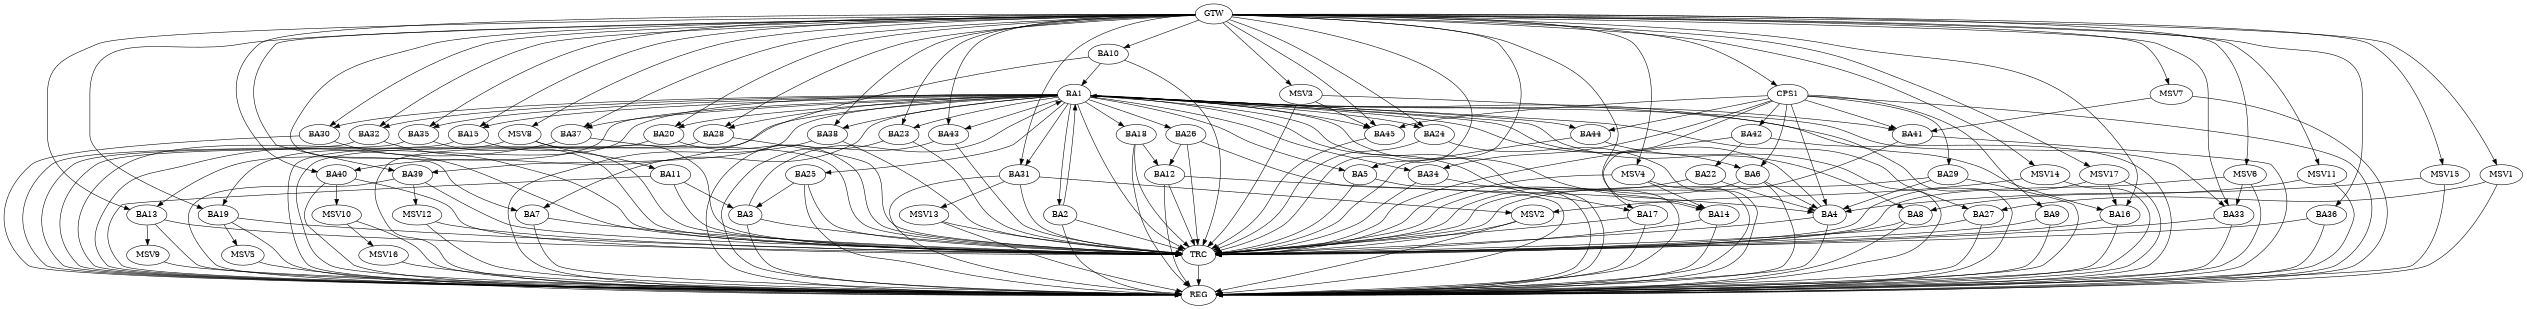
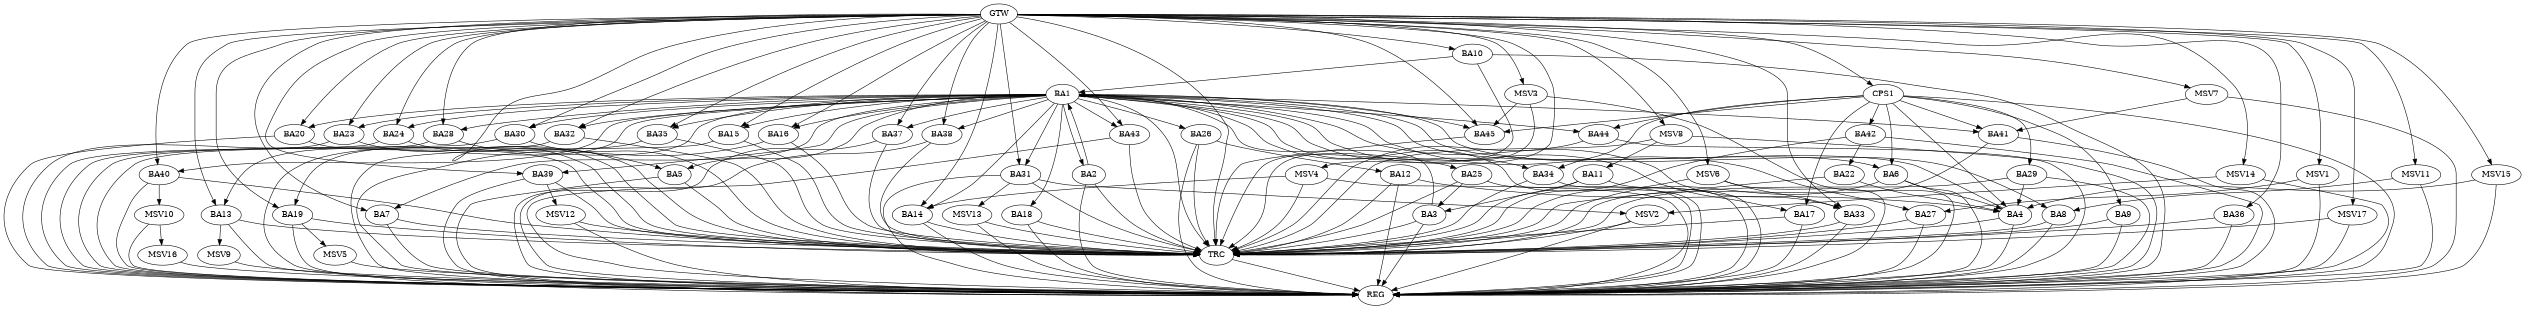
  strict digraph {
    n1 [label=BA1]
    n2 [label=BA2]
    n3 [label=BA5]
    n4 [label=BA6]
    n5 [label=BA7]
    n6 [label=BA8]
    n7 [label=BA13]
    n8 [label=BA14]
    n9 [label=BA15]
    n10 [label=BA16]
    n11 [label=BA17]
    n12 [label=BA18]
    n13 [label=BA19]
    n14 [label=BA20]
    n15 [label=BA23]
    n16 [label=BA24]
    n17 [label=BA26]
    n18 [label=BA27]
    n19 [label=BA28]
    n20 [label=BA30]
    n21 [label=BA31]
    n22 [label=BA32]
    n23 [label=BA33]
    n24 [label=BA34]
    n25 [label=BA35]
    n26 [label=BA37]
    n27 [label=BA38]
    n28 [label=BA39]
    n29 [label=BA40]
    n30 [label=BA41]
    n31 [label=BA43]
    n32 [label=BA44]
    n33 [label=BA45]
    n34 [label=REG]
    n35 [label=TRC]
    n36 [label=BA25]
    n37 [label=BA4]
    n38 [label=BA9]
    n39 [label=MSV9]
    n40 [label=BA12]
    n41 [label=MSV5]
    n42 [label=MSV2]
    n43 [label=MSV13]
    n44 [label=MSV12]
    n45 [label=MSV10]
    n46 [label=BA3]
    n47 [label=BA10]
    n48 [label=BA11]
    n49 [label=BA22]
    n50 [label=BA29]
    n51 [label=BA36]
    n52 [label=MSV16]
    n53 [label=BA42]
    n54 [label=CPS1]
    n55 [label=GTW]
    n56 [label=MSV1]
    n57 [label=MSV3]
    n58 [label=MSV4]
    n59 [label=MSV6]
    n60 [label=MSV7]
    n61 [label=MSV8]
    n62 [label=MSV11]
    n63 [label=MSV14]
    n64 [label=MSV15]
    n65 [label=MSV17]
    n1 -> n2
    n1 -> n3
    n1 -> n4
    n1 -> n5
    n1 -> n6
    n1 -> n7
    n1 -> n8
    n1 -> n9
    n1 -> n10
    n1 -> n11
    n1 -> n12
    n1 -> n13
    n1 -> n14
    n1 -> n15
    n1 -> n16
    n1 -> n17
    n1 -> n18
    n1 -> n19
    n1 -> n20
    n1 -> n21
    n1 -> n22
    n1 -> n23
    n1 -> n24
    n1 -> n25
    n1 -> n26
    n1 -> n27
    n1 -> n28
    n1 -> n29
    n1 -> n30
    n1 -> n31
    n1 -> n32
    n1 -> n33
    n1 -> n34
    n1 -> n35
    n1 -> n36
    n2 -> n1
    n2 -> n34
    n2 -> n35
    n3 -> n34
    n3 -> n35
    n4 -> n34
    n4 -> n35
    n4 -> n37
    n5 -> n34
    n5 -> n35
    n6 -> n34
    n6 -> n35
    n7 -> n34
    n7 -> n35
    n7 -> n39
    n8 -> n34
    n8 -> n35
    n9 -> n34
    n9 -> n35
    n10 -> n34
    n10 -> n35
    n11 -> n34
    n11 -> n35
    n12 -> n34
    n12 -> n35
-   n12 -> n40
    n13 -> n34
    n13 -> n35
    n13 -> n41
    n14 -> n34
    n14 -> n35
    n15 -> n34
    n15 -> n35
    n16 -> n34
    n16 -> n35
    n17 -> n34
    n17 -> n35
    n17 -> n40
    n18 -> n34
    n18 -> n35
    n19 -> n34
    n19 -> n35
    n20 -> n34
    n20 -> n35
    n21 -> n34
    n21 -> n35
    n21 -> n42
    n21 -> n43
    n22 -> n34
    n22 -> n35
    n23 -> n34
    n23 -> n35
    n24 -> n34
    n24 -> n35
    n25 -> n34
    n25 -> n35
    n26 -> n34
    n26 -> n35
    n27 -> n34
    n27 -> n35
    n28 -> n34
    n28 -> n35
    n28 -> n44
    n29 -> n34
    n29 -> n35
    n29 -> n45
    n30 -> n34
    n30 -> n35
    n31 -> n34
    n31 -> n35
    n32 -> n34
    n32 -> n35
    n33 -> n35
    n35 -> n34
    n36 -> n34
    n36 -> n35
    n36 -> n46
    n37 -> n1
    n37 -> n34
    n37 -> n35
    n38 -> n34
    n38 -> n35
    n39 -> n34
    n40 -> n34
    n40 -> n35
    n40 -> n37
    n41 -> n34
    n42 -> n34
    n42 -> n35
    n43 -> n34
    n43 -> n35
    n44 -> n34
    n44 -> n35
    n45 -> n34
    n45 -> n52
    n46 -> n1
    n46 -> n34
    n46 -> n35
    n47 -> n1
    n47 -> n34
    n47 -> n35
    n48 -> n34
    n48 -> n35
    n48 -> n46
    n49 -> n35
    n49 -> n37
    n50 -> n34
    n50 -> n35
    n50 -> n37
    n51 -> n34
    n51 -> n35
    n52 -> n34
    n53 -> n34
    n53 -> n35
    n53 -> n49
    n54 -> n4
    n54 -> n11
    n54 -> n24
    n54 -> n30
    n54 -> n32
    n54 -> n33
    n54 -> n34
    n54 -> n37
    n54 -> n38
    n54 -> n50
    n54 -> n53
    n55 -> n3
    n55 -> n5
    n55 -> n7
    n55 -> n8
    n55 -> n9
    n55 -> n10
    n55 -> n13
    n55 -> n14
    n55 -> n15
    n55 -> n16
    n55 -> n19
    n55 -> n20
    n55 -> n21
    n55 -> n22
    n55 -> n23
    n55 -> n25
    n55 -> n26
    n55 -> n27
    n55 -> n28
    n55 -> n29
    n55 -> n31
    n55 -> n33
    n55 -> n35
    n55 -> n47
    n55 -> n51
    n55 -> n54
    n55 -> n56
    n55 -> n57
    n55 -> n58
    n55 -> n59
    n55 -> n60
    n55 -> n61
    n55 -> n62
    n55 -> n63
    n55 -> n64
    n55 -> n65
    n56 -> n18
    n56 -> n34
    n57 -> n33
    n57 -> n34
    n57 -> n35
    n58 -> n8
    n58 -> n34
    n58 -> n35
    n59 -> n23
    n59 -> n34
    n59 -> n35
    n60 -> n30
    n60 -> n34
    n61 -> n34
    n61 -> n35
    n61 -> n48
    n62 -> n6
    n62 -> n34
    n63 -> n34
    n63 -> n42
    n64 -> n34
    n64 -> n37
-   n65 -> n10
    n65 -> n34
    n65 -> n35
  }
